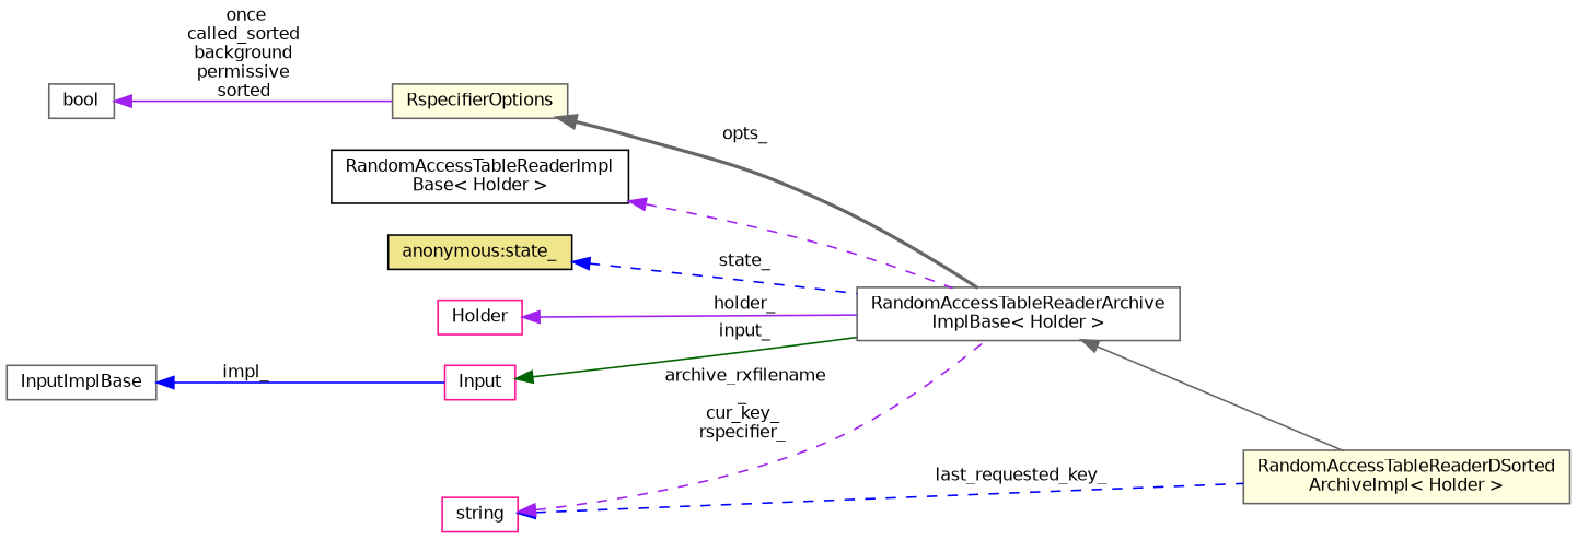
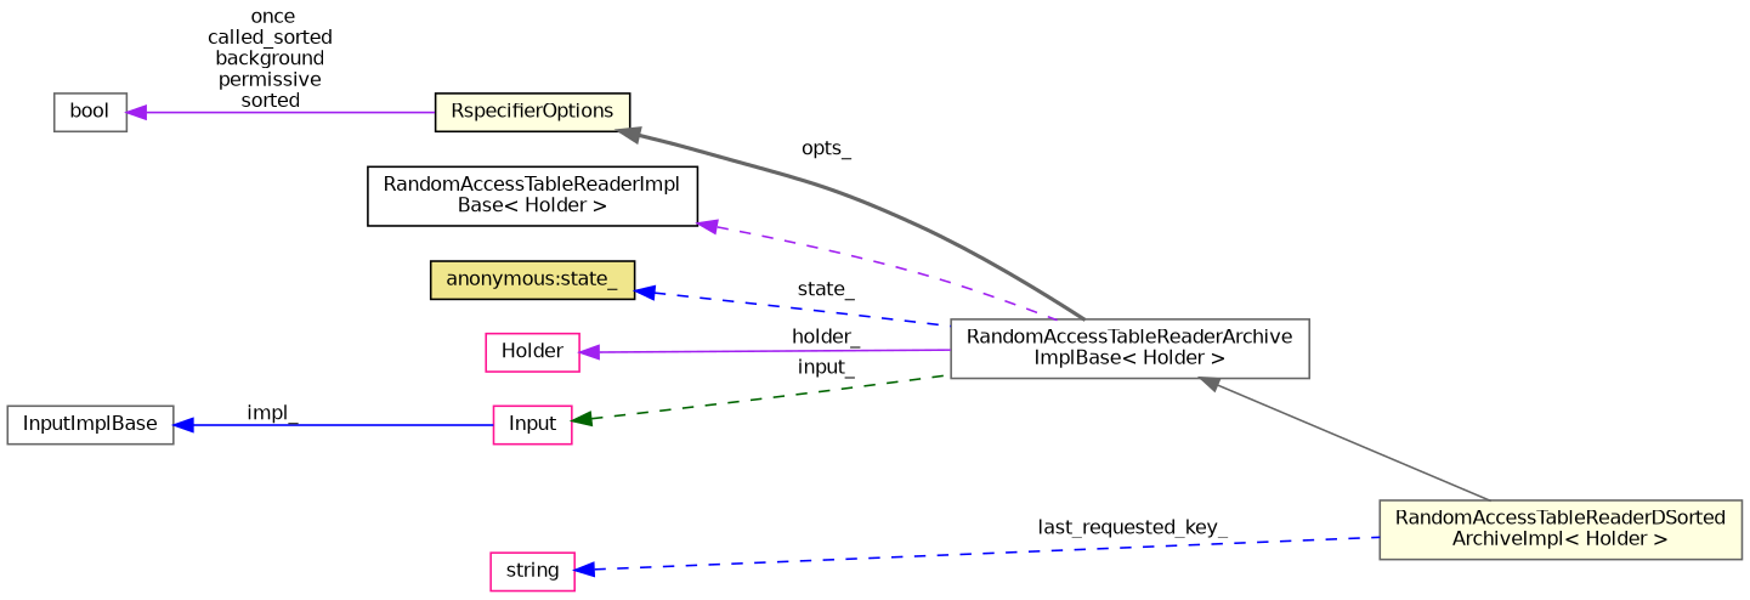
  digraph {
    fontname="DejaVu Sans"
    rankdir=LR
    node [color=gray40 fillcolor=white fontname="DejaVu Sans" fontsize=10 shape=record style=filled]
    edge [color=purple dir=back fontname="DejaVu Sans" fontsize=10 labelfontname=Helvetica labelfontsize=10 style=dashed]
    n1 [fillcolor=lightyellow fontcolor=black height=0.2 label="RandomAccessTableReaderDSorted\lArchiveImpl\< Holder \>" width=0.4]
    n2 [height=0.2 label="RandomAccessTableReaderArchive\lImplBase\< Holder \>" width=0.4]
    n3 [color=black height=0.2 label="RandomAccessTableReaderImpl\lBase\< Holder \>" width=0.4]
    n4 [color=black fillcolor=khaki height=0.2 label="anonymous:state_" width=0.4]
    n5 [color=deeppink height=0.2 label=Holder width=0.4]
    n6 [color=deeppink height=0.2 label=string width=0.4]
    n7 [color=deeppink height=0.2 label=Input width=0.4]
    n8 [height=0.2 label=InputImplBase width=0.4]
-   n9 [fillcolor=lightyellow height=0.2 label=RspecifierOptions width=0.4]
+   n9 [color=black fillcolor=lightyellow height=0.2 label=RspecifierOptions width=0.4]
    n10 [height=0.2 label=bool width=0.4]
    n2 -> n1 [color=gray40 style=solid]
    n3 -> n2
    n4 -> n2 [color=blue label=" state_"]
    n5 -> n2 [label=" holder_" style=solid]
    n6 -> n1 [color=blue label=" last_requested_key_"]
-   n6 -> n2 [label=" archive_rxfilename\l_\ncur_key_\nrspecifier_"]
-   n7 -> n2 [color=darkgreen label=" input_" style=solid]
+   n7 -> n2 [color=darkgreen label=" input_"]
    n8 -> n7 [color=blue label=" impl_" style=solid]
    n9 -> n2 [color=gray40 label=" opts_" style=bold]
    n10 -> n9 [label=" once\ncalled_sorted\nbackground\npermissive\nsorted" style=solid]
  }
